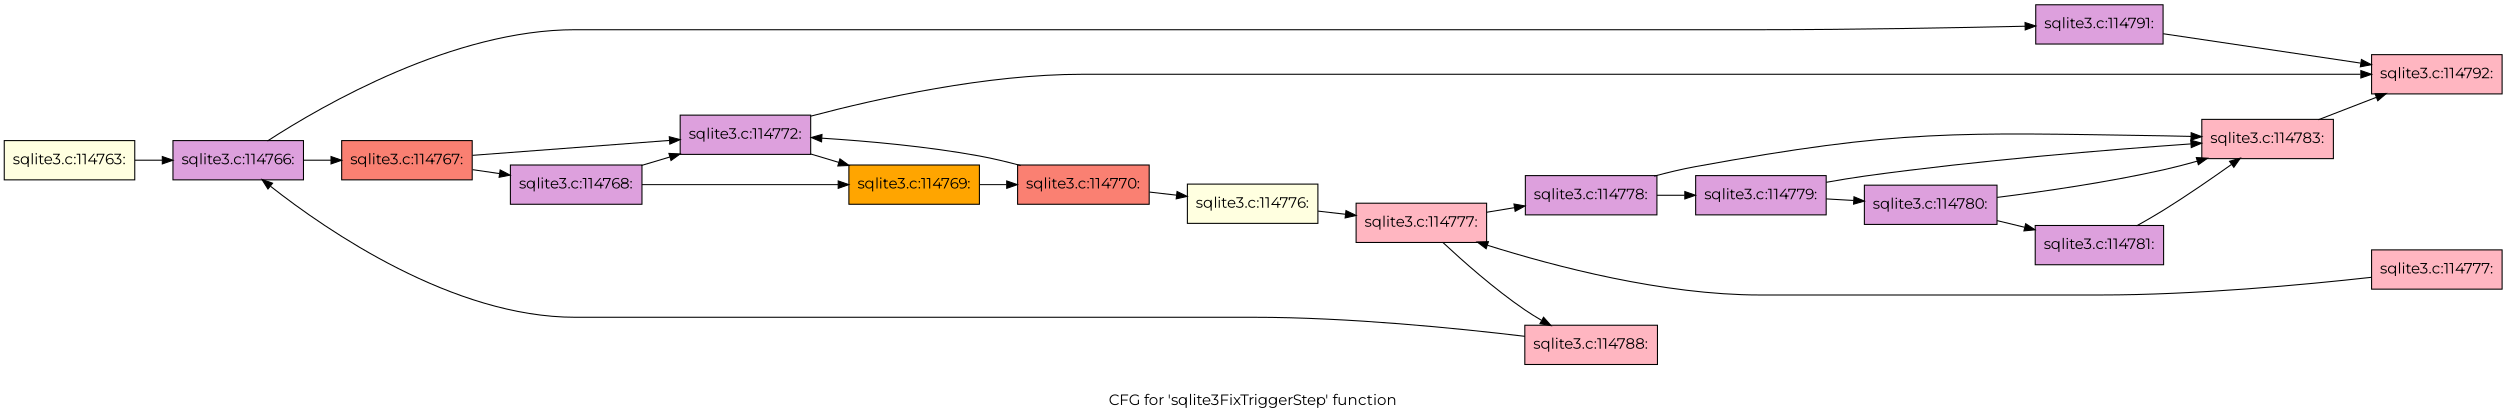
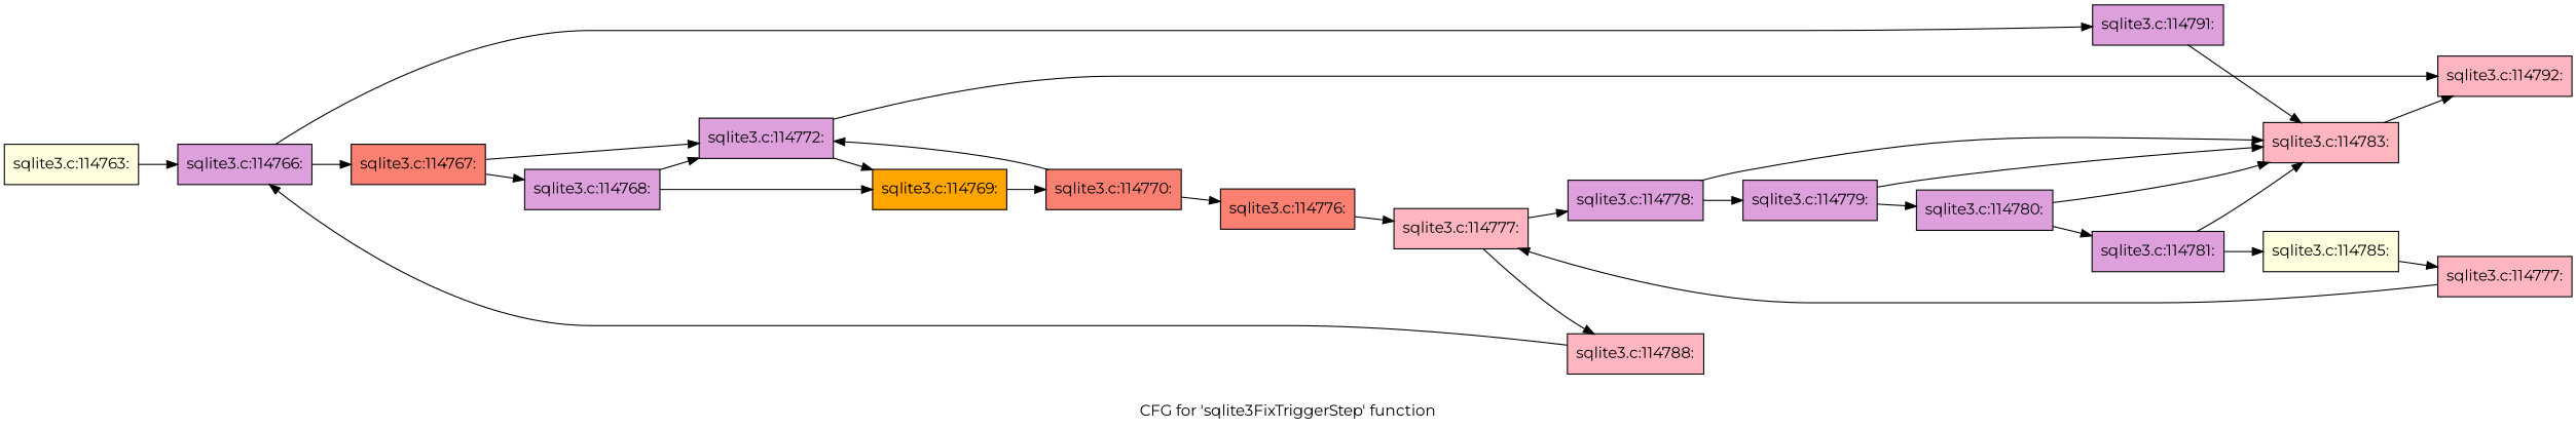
  digraph {
    fontname=Montserrat
    label="CFG for 'sqlite3FixTriggerStep' function"
    rankdir=LR
    node [fillcolor=plum fontname=Montserrat shape=record style=filled]
    edge [fontname=Montserrat]
    n1 [fillcolor=lightyellow label="{sqlite3.c:114763:}"]
    n2 [label="{sqlite3.c:114766:}"]
    n3 [fillcolor=salmon label="{sqlite3.c:114767:}"]
    n4 [label="{sqlite3.c:114791:}"]
    n5 [label="{sqlite3.c:114772:}"]
    n6 [label="{sqlite3.c:114768:}"]
    n7 [fillcolor=lightpink label="{sqlite3.c:114792:}"]
    n8 [fillcolor=orange label="{sqlite3.c:114769:}"]
    n9 [fillcolor=salmon label="{sqlite3.c:114770:}"]
-   n10 [fillcolor=lightyellow label="{sqlite3.c:114776:}"]
+   n10 [fillcolor=salmon label="{sqlite3.c:114776:}"]
    n11 [fillcolor=lightpink label="{sqlite3.c:114777:}"]
    n12 [label="{sqlite3.c:114778:}"]
    n13 [fillcolor=lightpink label="{sqlite3.c:114788:}"]
    n14 [fillcolor=lightpink label="{sqlite3.c:114783:}"]
    n15 [label="{sqlite3.c:114779:}"]
    n16 [label="{sqlite3.c:114780:}"]
    n17 [label="{sqlite3.c:114781:}"]
+   n18 [fillcolor=lightyellow label="{sqlite3.c:114785:}"]
    n19 [fillcolor=lightpink label="{sqlite3.c:114777:}"]
    n1 -> n2
    n2 -> n3
    n2 -> n4
    n3 -> n5
    n3 -> n6
-   n4 -> n7
+   n4 -> n14
    n5 -> n7
    n5 -> n8
    n6 -> n5
    n6 -> n8
    n8 -> n9
    n9 -> n5
    n9 -> n10
    n10 -> n11
    n11 -> n12
    n11 -> n13
    n12 -> n14
    n12 -> n15
    n13 -> n2
    n14 -> n7
    n15 -> n14
    n15 -> n16
    n16 -> n14
    n16 -> n17
    n17 -> n14
+   n17 -> n18
+   n18 -> n19
    n19 -> n11
  }
